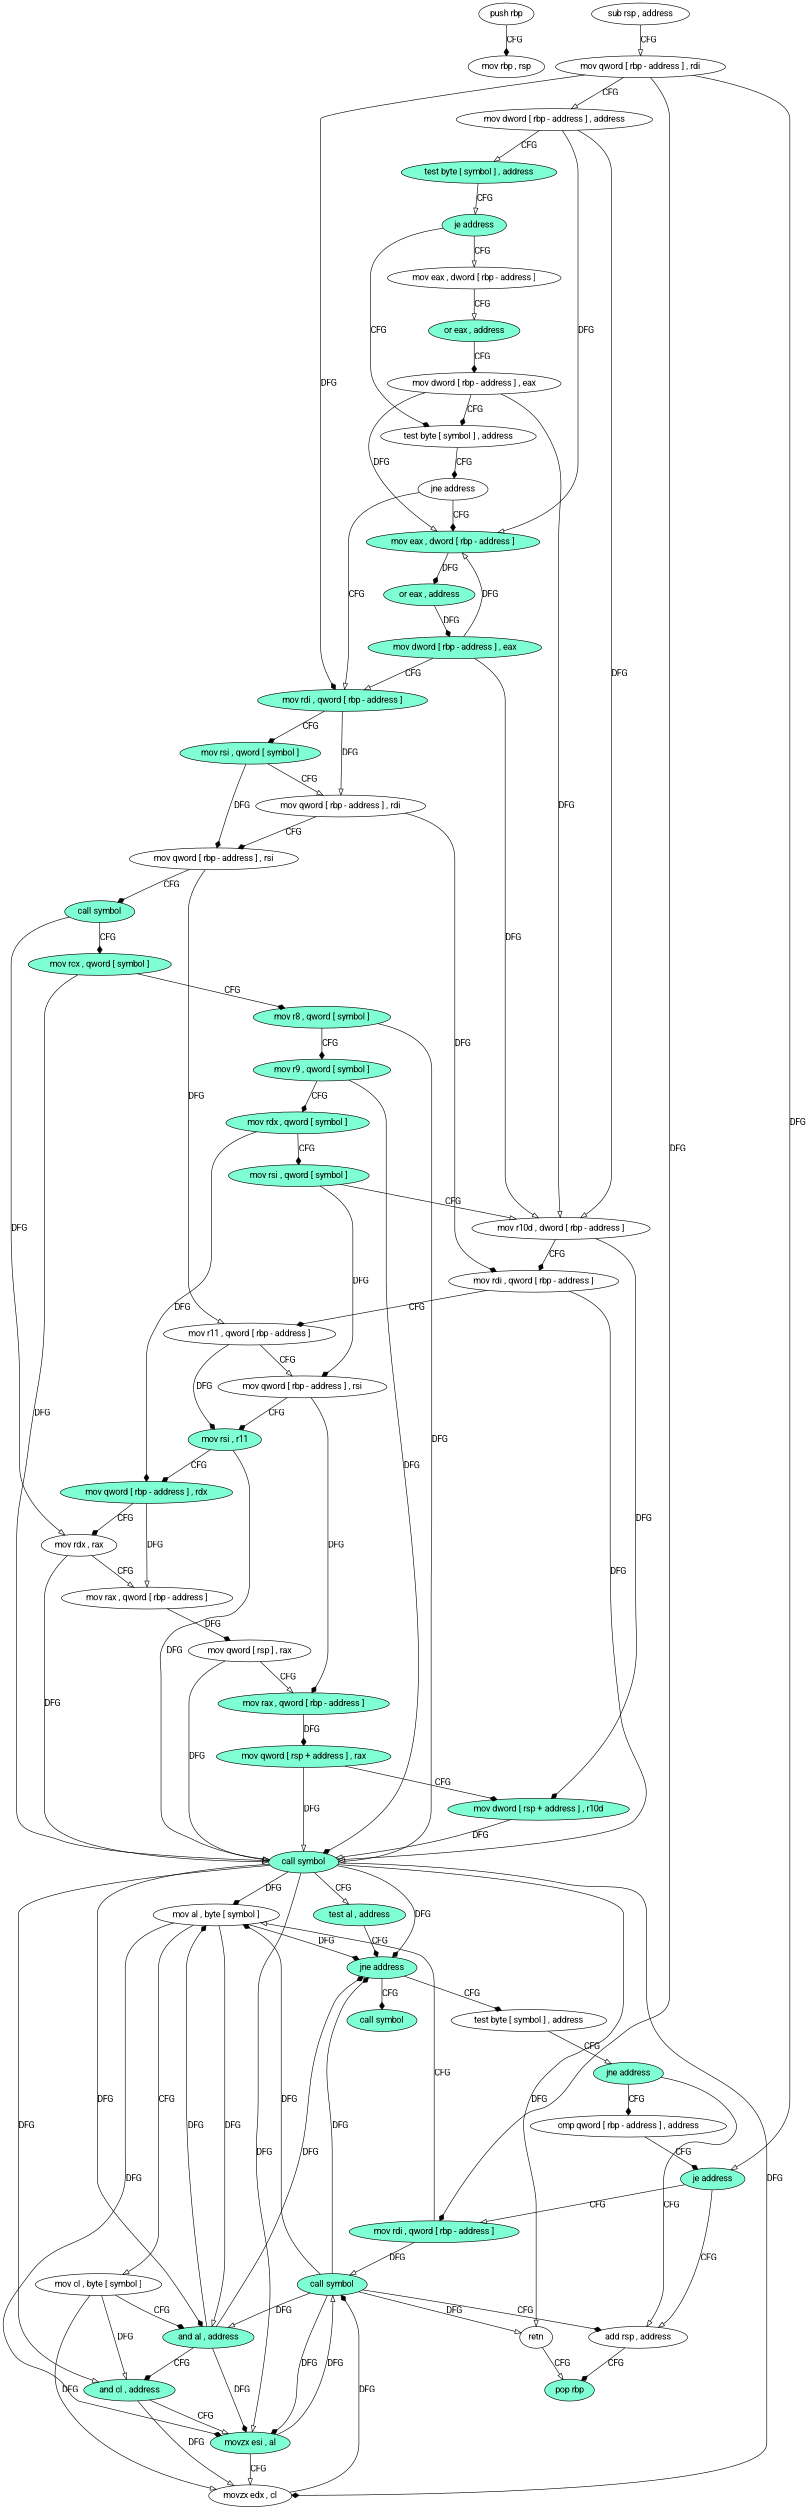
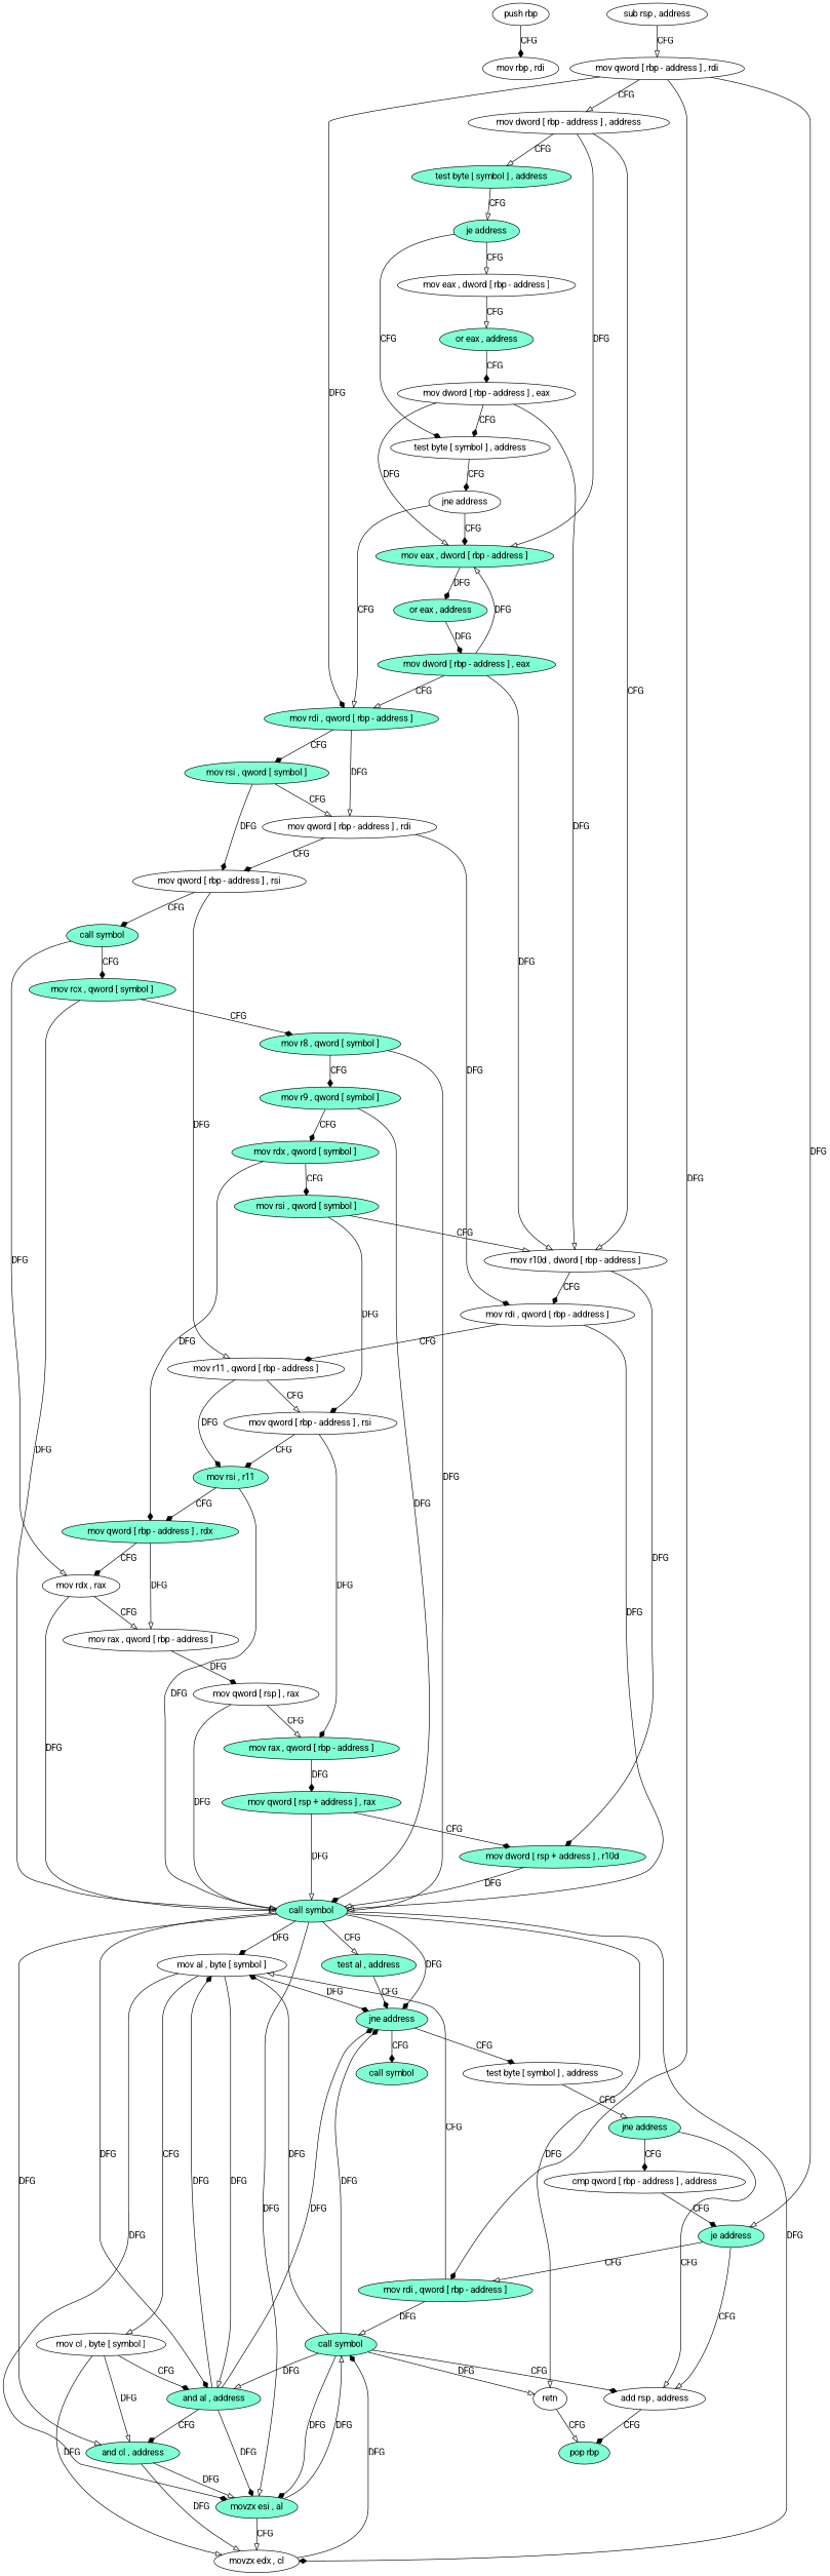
  digraph {
    fontname=Roboto
    node [fillcolor=aquamarine fontname=Roboto style=filled]
    edge [arrowhead=diamond fontname=Roboto]
    n1 [fillcolor=white label="push rbp"]
-   n2 [fillcolor=white label="mov rbp , rsp"]
+   n2 [fillcolor=white label="mov rbp , rdi"]
    n3 [fillcolor=white label="sub rsp , address"]
    n4 [fillcolor=white label="mov qword [ rbp - address ] , rdi"]
    n5 [fillcolor=white label="mov dword [ rbp - address ] , address"]
    n6 [label="mov rdi , qword [ rbp - address ]"]
    n7 [label="je address"]
    n8 [label="mov rdi , qword [ rbp - address ]"]
    n9 [label="test byte [ symbol ] , address"]
    n10 [label="mov eax , dword [ rbp - address ]"]
    n11 [fillcolor=white label="mov r10d , dword [ rbp - address ]"]
    n12 [label="mov rsi , qword [ symbol ]"]
    n13 [fillcolor=white label="mov qword [ rbp - address ] , rdi"]
    n14 [fillcolor=white label="add rsp , address"]
    n15 [fillcolor=white label="mov al , byte [ symbol ]"]
    n16 [label="call symbol"]
    n17 [label="je address"]
    n18 [label="or eax , address"]
    n19 [fillcolor=white label="mov rdi , qword [ rbp - address ]"]
    n20 [label="mov dword [ rsp + address ] , r10d"]
    n21 [fillcolor=white label="test byte [ symbol ] , address"]
    n22 [fillcolor=white label="mov eax , dword [ rbp - address ]"]
    n23 [fillcolor=white label="jne address"]
    n24 [label="or eax , address"]
    n25 [fillcolor=white label="mov dword [ rbp - address ] , eax"]
    n26 [fillcolor=white label="mov qword [ rbp - address ] , rsi"]
    n27 [label="mov dword [ rbp - address ] , eax"]
    n28 [label="call symbol"]
    n29 [fillcolor=white label="mov r11 , qword [ rbp - address ]"]
    n30 [label="call symbol"]
    n31 [label="mov rcx , qword [ symbol ]"]
    n32 [fillcolor=white label="mov rdx , rax"]
    n33 [fillcolor=white label="mov qword [ rbp - address ] , rsi"]
    n34 [label="mov rsi , r11"]
    n35 [label="mov r8 , qword [ symbol ]"]
    n36 [fillcolor=white label="mov rax , qword [ rbp - address ]"]
    n37 [label="mov r9 , qword [ symbol ]"]
    n38 [label="test al , address"]
    n39 [label="jne address"]
    n40 [fillcolor=white label=retn]
    n41 [label="and al , address"]
    n42 [label="and cl , address"]
    n43 [label="movzx esi , al"]
    n44 [fillcolor=white label="movzx edx , cl"]
    n45 [label="mov rdx , qword [ symbol ]"]
    n46 [label="mov rsi , qword [ symbol ]"]
    n47 [label="mov qword [ rbp - address ] , rdx"]
    n48 [label="mov rax , qword [ rbp - address ]"]
    n49 [label="mov qword [ rsp + address ] , rax"]
    n50 [fillcolor=white label="mov qword [ rsp ] , rax"]
    n51 [fillcolor=white label="test byte [ symbol ] , address"]
    n52 [label="call symbol"]
    n53 [label="pop rbp"]
    n54 [fillcolor=white label="mov cl , byte [ symbol ]"]
    n55 [label="jne address"]
    n56 [fillcolor=white label="cmp qword [ rbp - address ] , address"]
    n1 -> n2 [label=CFG]
    n3 -> n4 [arrowhead=onormal label=CFG]
    n4 -> n5 [arrowhead=onormal label=CFG]
    n4 -> n6 [label=DFG]
    n4 -> n7 [arrowhead=onormal label=DFG]
    n4 -> n8 [label=DFG]
    n5 -> n9 [arrowhead=onormal label=CFG]
    n5 -> n10 [arrowhead=onormal label=DFG]
-   n5 -> n11 [arrowhead=onormal label=DFG]
+   n5 -> n11 [arrowhead=onormal label=CFG]
    n6 -> n12 [label=CFG]
    n6 -> n13 [arrowhead=onormal label=DFG]
    n7 -> n8 [arrowhead=onormal label=CFG]
    n7 -> n14 [arrowhead=onormal label=CFG]
    n8 -> n15 [arrowhead=onormal label=CFG]
    n8 -> n16 [arrowhead=onormal label=DFG]
    n9 -> n17 [arrowhead=onormal label=CFG]
    n10 -> n18 [label=DFG]
    n11 -> n19 [label=CFG]
    n11 -> n20 [label=DFG]
    n12 -> n13 [arrowhead=onormal label=CFG]
    n12 -> n26 [label=DFG]
    n13 -> n19 [label=DFG]
    n13 -> n26 [label=CFG]
    n14 -> n53 [label=CFG]
    n15 -> n39 [label=DFG]
    n15 -> n41 [arrowhead=onormal label=DFG]
    n15 -> n43 [label=DFG]
    n15 -> n54 [arrowhead=onormal label=CFG]
    n16 -> n14 [label=CFG]
    n16 -> n15 [label=DFG]
    n16 -> n39 [label=DFG]
    n16 -> n40 [arrowhead=onormal label=DFG]
    n16 -> n41 [arrowhead=onormal label=DFG]
    n16 -> n43 [label=DFG]
    n17 -> n21 [label=CFG]
    n17 -> n22 [arrowhead=onormal label=CFG]
    n18 -> n27 [label=DFG]
    n19 -> n29 [label=CFG]
    n19 -> n30 [arrowhead=onormal label=DFG]
    n20 -> n30 [arrowhead=onormal label=DFG]
    n21 -> n23 [label=CFG]
    n22 -> n24 [arrowhead=onormal label=CFG]
    n23 -> n6 [arrowhead=onormal label=CFG]
    n23 -> n10 [label=CFG]
    n24 -> n25 [label=CFG]
    n25 -> n10 [arrowhead=onormal label=DFG]
    n25 -> n11 [arrowhead=onormal label=DFG]
    n25 -> n21 [label=CFG]
    n26 -> n28 [label=CFG]
    n26 -> n29 [arrowhead=onormal label=DFG]
    n27 -> n6 [arrowhead=onormal label=CFG]
    n27 -> n10 [arrowhead=onormal label=DFG]
    n27 -> n11 [arrowhead=onormal label=DFG]
    n28 -> n31 [label=CFG]
    n28 -> n32 [arrowhead=onormal label=DFG]
    n29 -> n33 [arrowhead=onormal label=CFG]
    n29 -> n34 [label=DFG]
    n30 -> n15 [label=DFG]
    n30 -> n38 [arrowhead=onormal label=CFG]
    n30 -> n39 [label=DFG]
    n30 -> n40 [arrowhead=onormal label=DFG]
    n30 -> n41 [label=DFG]
    n30 -> n42 [arrowhead=onormal label=DFG]
    n30 -> n43 [arrowhead=onormal label=DFG]
    n30 -> n44 [label=DFG]
    n31 -> n30 [arrowhead=onormal label=DFG]
    n31 -> n35 [label=CFG]
    n32 -> n30 [arrowhead=onormal label=DFG]
    n32 -> n36 [arrowhead=onormal label=CFG]
    n33 -> n34 [label=CFG]
    n33 -> n48 [label=DFG]
    n34 -> n30 [arrowhead=onormal label=DFG]
    n34 -> n47 [label=CFG]
    n35 -> n30 [arrowhead=onormal label=DFG]
    n35 -> n37 [label=CFG]
    n36 -> n50 [label=DFG]
    n37 -> n30 [label=DFG]
    n37 -> n45 [label=CFG]
    n38 -> n39 [label=CFG]
    n39 -> n51 [label=CFG]
    n39 -> n52 [label=CFG]
    n40 -> n53 [arrowhead=onormal label=CFG]
    n41 -> n15 [label=DFG]
    n41 -> n39 [label=DFG]
    n41 -> n42 [label=CFG]
    n41 -> n43 [label=DFG]
-   n42 -> n43 [arrowhead=onormal label=CFG]
+   n42 -> n43 [arrowhead=onormal label=DFG]
    n42 -> n44 [arrowhead=onormal label=DFG]
    n43 -> n16 [arrowhead=onormal label=DFG]
    n43 -> n44 [arrowhead=onormal label=CFG]
    n44 -> n16 [label=DFG]
    n45 -> n46 [label=CFG]
    n45 -> n47 [label=DFG]
    n46 -> n11 [arrowhead=onormal label=CFG]
    n46 -> n33 [label=DFG]
    n47 -> n32 [label=CFG]
    n47 -> n36 [arrowhead=onormal label=DFG]
    n48 -> n49 [label=DFG]
    n49 -> n20 [label=CFG]
    n49 -> n30 [arrowhead=onormal label=DFG]
    n50 -> n30 [arrowhead=onormal label=DFG]
    n50 -> n48 [arrowhead=onormal label=CFG]
    n51 -> n55 [arrowhead=onormal label=CFG]
    n54 -> n41 [label=CFG]
    n54 -> n42 [arrowhead=onormal label=DFG]
    n54 -> n44 [arrowhead=onormal label=DFG]
    n55 -> n14 [arrowhead=onormal label=CFG]
    n55 -> n56 [label=CFG]
    n56 -> n7 [label=CFG]
  }
